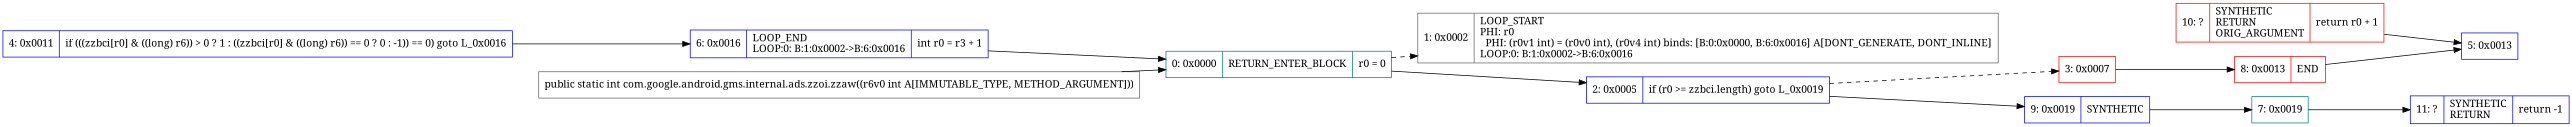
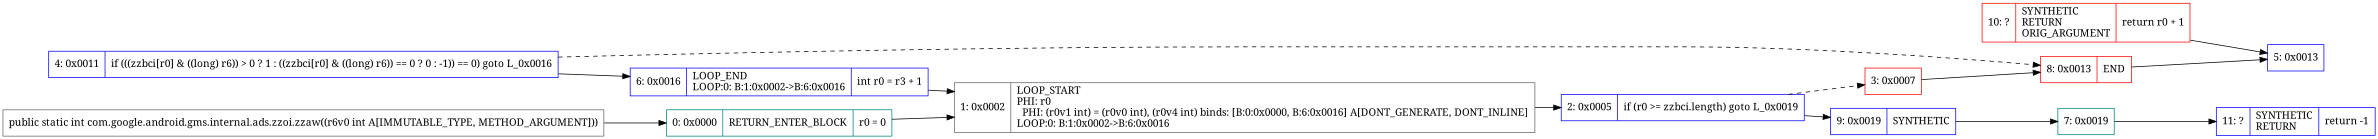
  digraph {
    fontname="Noto Serif"
    rankdir=LR
    node [color=blue fontname="Noto Serif" shape=record]
    edge [fontname="Noto Serif"]
    n1 [color=teal label="{0\:\ 0x0000|RETURN_ENTER_BLOCK\l|r0 = 0\l}"]
    n2 [color=gray40 label="{1\:\ 0x0002|LOOP_START\lPHI: r0 \l  PHI: (r0v1 int) = (r0v0 int), (r0v4 int) binds: [B:0:0x0000, B:6:0x0016] A[DONT_GENERATE, DONT_INLINE]\lLOOP:0: B:1:0x0002\-\>B:6:0x0016\l}"]
    n3 [label="{2\:\ 0x0005|if (r0 \>= zzbci.length) goto L_0x0019\l}"]
    n4 [color=red label="{3\:\ 0x0007}"]
    n5 [label="{9\:\ 0x0019|SYNTHETIC\l}"]
    n6 [color=red label="{8\:\ 0x0013|END\l}"]
    n7 [color=teal label="{7\:\ 0x0019}"]
    n8 [label="{4\:\ 0x0011|if (((zzbci[r0] & ((long) r6)) \> 0 ? 1 : ((zzbci[r0] & ((long) r6)) == 0 ? 0 : \-1)) == 0) goto L_0x0016\l}"]
    n9 [label="{6\:\ 0x0016|LOOP_END\lLOOP:0: B:1:0x0002\-\>B:6:0x0016\l|int r0 = r3 + 1\l}"]
    n10 [label="{5\:\ 0x0013}"]
    n11 [color=red label="{10\:\ ?|SYNTHETIC\lRETURN\lORIG_ARGUMENT\l|return r0 + 1\l}"]
    n12 [label="{11\:\ ?|SYNTHETIC\lRETURN\l|return \-1\l}"]
    n13 [color=gray40 label="{public static int com.google.android.gms.internal.ads.zzoi.zzaw((r6v0 int A[IMMUTABLE_TYPE, METHOD_ARGUMENT])) }"]
-   n1 -> n2 [style=dashed]
-   n1 -> n3
+   n1 -> n2
+   n2 -> n3
    n3 -> n4 [style=dashed]
    n3 -> n5
    n4 -> n6
    n5 -> n7
    n6 -> n10
    n7 -> n12
+   n8 -> n6 [style=dashed]
    n8 -> n9
-   n9 -> n1
+   n9 -> n2
    n11 -> n10
    n13 -> n1
  }
